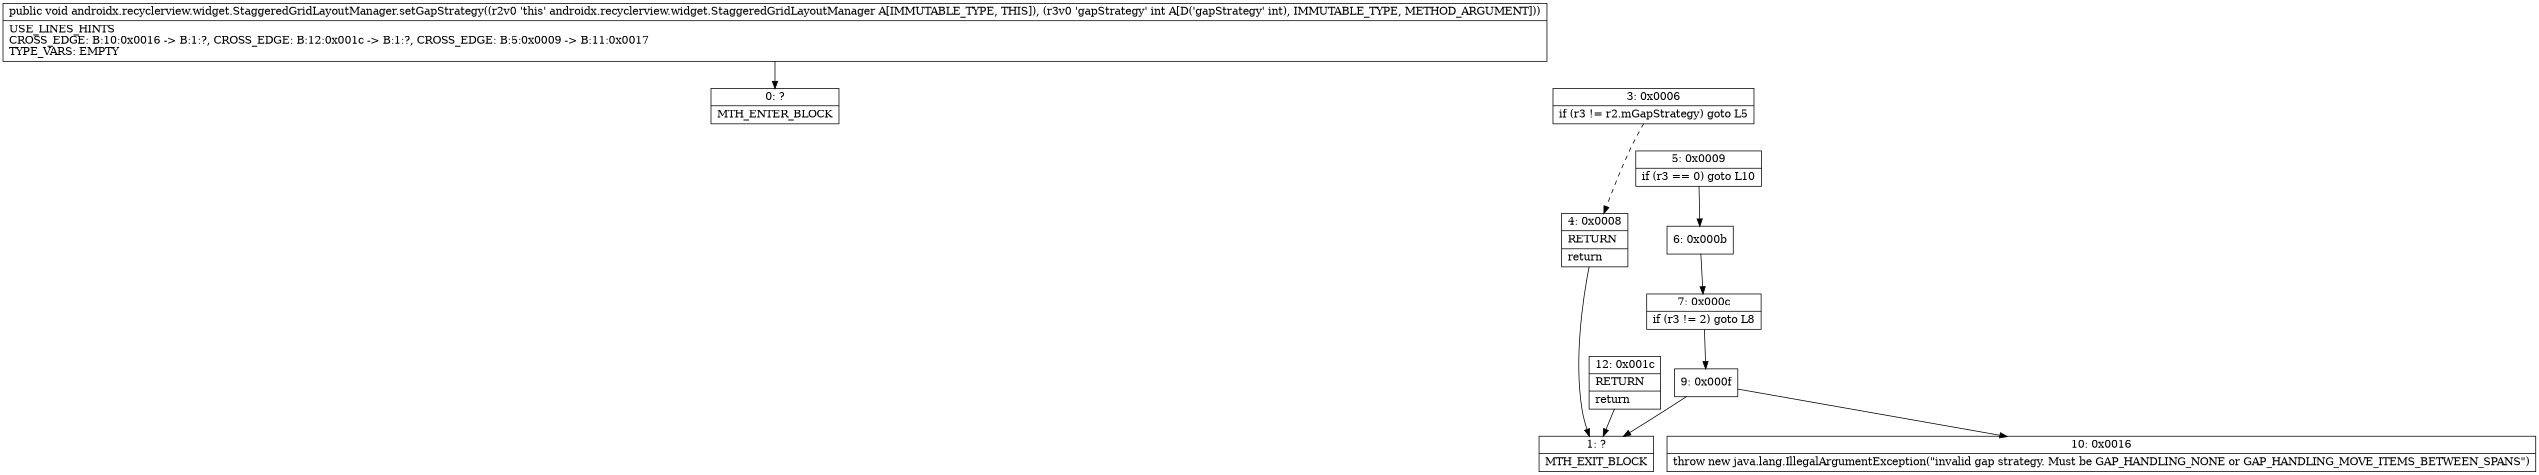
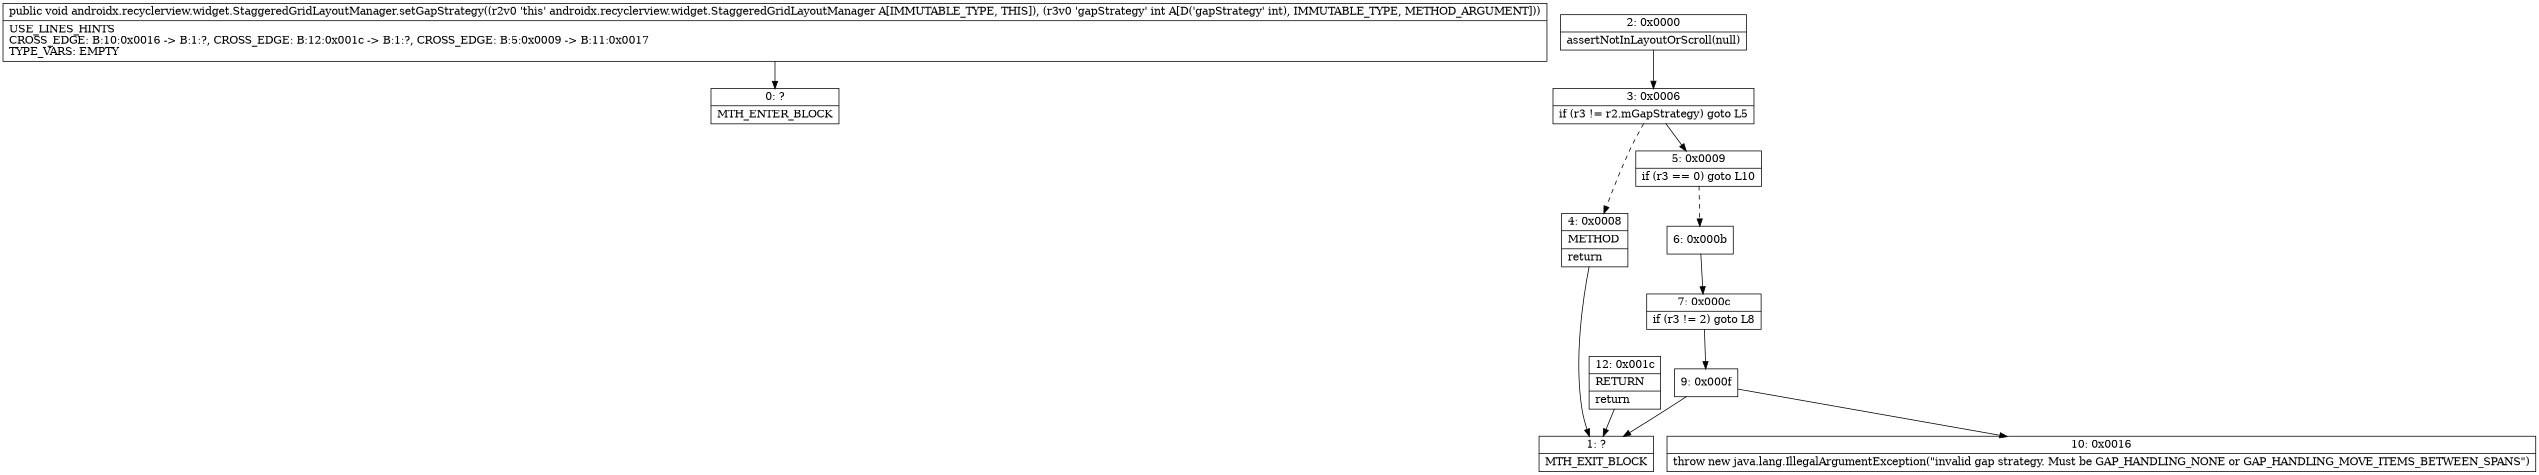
  digraph {
    node [shape=record]
    n1 [label="{0\:\ ?|MTH_ENTER_BLOCK\l}"]
+   n2 [label="{2\:\ 0x0000|assertNotInLayoutOrScroll(null)\l}"]
    n3 [label="{3\:\ 0x0006|if (r3 != r2.mGapStrategy) goto L5\l}"]
-   n4 [label="{4\:\ 0x0008|RETURN\l|return\l}"]
+   n4 [label="{4\:\ 0x0008|METHOD\l|return\l}"]
    n5 [label="{5\:\ 0x0009|if (r3 == 0) goto L10\l}"]
    n6 [label="{1\:\ ?|MTH_EXIT_BLOCK\l}"]
    n7 [label="{6\:\ 0x000b}"]
    n8 [label="{7\:\ 0x000c|if (r3 != 2) goto L8\l}"]
    n9 [label="{9\:\ 0x000f}"]
    n10 [label="{10\:\ 0x0016|throw new java.lang.IllegalArgumentException(\"invalid gap strategy. Must be GAP_HANDLING_NONE or GAP_HANDLING_MOVE_ITEMS_BETWEEN_SPANS\")\l}"]
    n11 [label="{12\:\ 0x001c|RETURN\l|return\l}"]
    n12 [label="{public void androidx.recyclerview.widget.StaggeredGridLayoutManager.setGapStrategy((r2v0 'this' androidx.recyclerview.widget.StaggeredGridLayoutManager A[IMMUTABLE_TYPE, THIS]), (r3v0 'gapStrategy' int A[D('gapStrategy' int), IMMUTABLE_TYPE, METHOD_ARGUMENT]))  | USE_LINES_HINTS\lCROSS_EDGE: B:10:0x0016 \-\> B:1:?, CROSS_EDGE: B:12:0x001c \-\> B:1:?, CROSS_EDGE: B:5:0x0009 \-\> B:11:0x0017\lTYPE_VARS: EMPTY\l}"]
+   n2 -> n3
    n3 -> n4 [style=dashed]
+   n3 -> n5
    n4 -> n6
-   n5 -> n7 [style=solid]
+   n5 -> n7 [style=dashed]
    n7 -> n8
    n8 -> n9
    n9 -> n6
    n9 -> n10
    n11 -> n6
    n12 -> n1
  }
